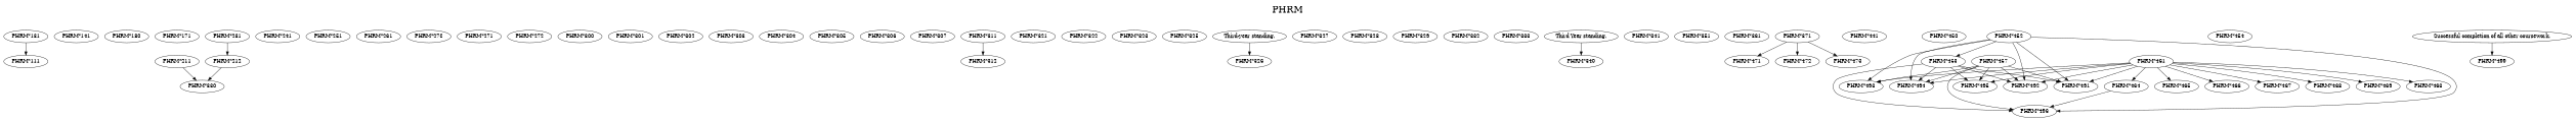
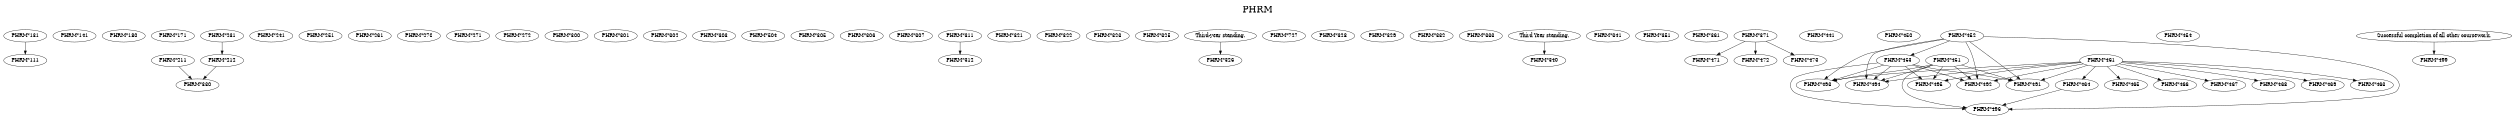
  digraph {
    fontsize=27
    label=PHRM
    labelloc=t
    "PHRM*131"
    "PHRM*111"
    "PHRM*141"
    n4 [label="PHRM*180"]
    "PHRM*171"
    "PHRM*211"
    "PHRM*330"
    "PHRM*231"
    "PHRM*212"
    "PHRM*241"
    "PHRM*251"
    "PHRM*261"
    "PHRM*270"
    "PHRM*271"
    "PHRM*272"
    "PHRM*300"
    "PHRM*301"
    "PHRM*302"
    "PHRM*303"
-   "PHRM*304"
+   "PHRM*304" [label="PHRM*504"]
    "PHRM*305"
    "PHRM*306"
    "PHRM*307"
    "PHRM*311"
    "PHRM*312"
    "PHRM*321"
    "PHRM*322"
    "PHRM*323"
    "PHRM*325"
    "Third-year standing."
    "PHRM*326"
-   "PHRM*327"
+   "PHRM*327" [label="PHRM*727"]
    "PHRM*328"
    "PHRM*329"
    "PHRM*332"
    "PHRM*333"
    "Third Year standing."
    "PHRM*340"
    "PHRM*341"
    "PHRM*351"
    "PHRM*361"
    "PHRM*371"
    "PHRM*471"
    "PHRM*472"
    "PHRM*473"
    "PHRM*441"
    "PHRM*450"
-   "PHRM*451" [label="PHRM*457"]
+   "PHRM*451"
    "PHRM*491"
    "PHRM*492"
    "PHRM*493"
    "PHRM*494"
    "PHRM*495"
    "PHRM*496"
    "PHRM*452"
    "PHRM*453"
    "PHRM*454"
    "PHRM*461"
    "PHRM*463"
    "PHRM*464"
    "PHRM*465"
    "PHRM*466"
    "PHRM*467"
    "PHRM*468"
    "PHRM*469"
    "Successful completion of all other coursework."
    "PHRM*499"
    "PHRM*131" -> "PHRM*111" [style=solid]
    "PHRM*211" -> "PHRM*330" [style=solid]
    "PHRM*231" -> "PHRM*212" [style=solid]
    "PHRM*212" -> "PHRM*330" [style=solid]
    "PHRM*311" -> "PHRM*312" [style=solid]
    "Third-year standing." -> "PHRM*326" [style=solid]
    "Third Year standing." -> "PHRM*340" [style=solid]
    "PHRM*371" -> "PHRM*471" [style=solid]
    "PHRM*371" -> "PHRM*472" [style=solid]
    "PHRM*371" -> "PHRM*473" [style=solid]
    "PHRM*451" -> "PHRM*491"
    "PHRM*451" -> "PHRM*492"
    "PHRM*451" -> "PHRM*493"
    "PHRM*451" -> "PHRM*494"
    "PHRM*451" -> "PHRM*495"
    "PHRM*451" -> "PHRM*496"
    "PHRM*452" -> "PHRM*491"
    "PHRM*452" -> "PHRM*492"
    "PHRM*452" -> "PHRM*493"
    "PHRM*452" -> "PHRM*494"
    "PHRM*452" -> "PHRM*496"
    "PHRM*452" -> "PHRM*453"
    "PHRM*453" -> "PHRM*491"
    "PHRM*453" -> "PHRM*492"
+   "PHRM*453" -> "PHRM*493"
    "PHRM*453" -> "PHRM*494"
    "PHRM*453" -> "PHRM*495"
    "PHRM*453" -> "PHRM*496"
    "PHRM*461" -> "PHRM*491"
    "PHRM*461" -> "PHRM*492"
    "PHRM*461" -> "PHRM*493"
    "PHRM*461" -> "PHRM*494"
    "PHRM*461" -> "PHRM*495"
    "PHRM*461" -> "PHRM*463" [style=solid]
    "PHRM*461" -> "PHRM*464" [style=solid]
    "PHRM*461" -> "PHRM*465" [style=solid]
    "PHRM*461" -> "PHRM*466" [style=solid]
    "PHRM*461" -> "PHRM*467" [style=solid]
    "PHRM*461" -> "PHRM*468" [style=solid]
    "PHRM*461" -> "PHRM*469" [style=solid]
    "PHRM*464" -> "PHRM*496"
    "Successful completion of all other coursework." -> "PHRM*499" [style=solid]
  }
